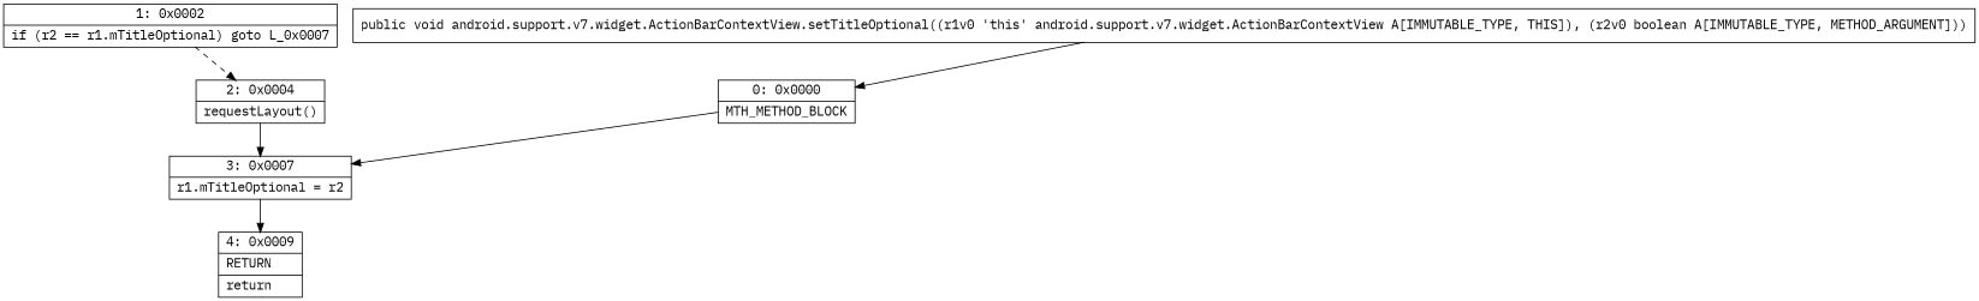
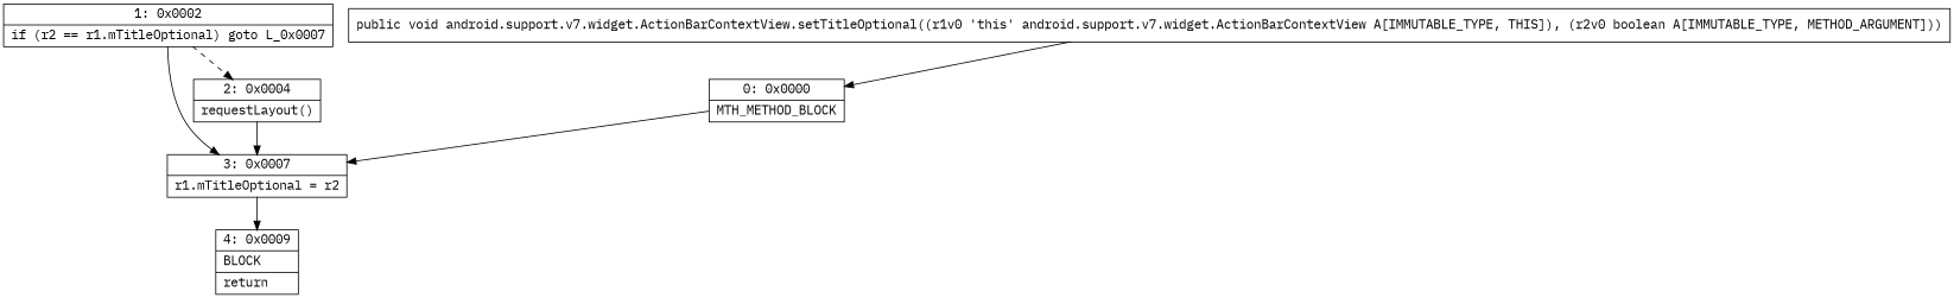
  digraph {
    fontname="IBM Plex Mono"
    node [fontname="IBM Plex Mono" shape=record]
    edge [fontname="IBM Plex Mono"]
    n1 [label="{0\:\ 0x0000|MTH_METHOD_BLOCK\l}"]
    n2 [label="{3\:\ 0x0007|r1.mTitleOptional = r2\l}"]
    n3 [label="{1\:\ 0x0002|if (r2 == r1.mTitleOptional) goto L_0x0007\l}"]
    n4 [label="{2\:\ 0x0004|requestLayout()\l}"]
-   n5 [label="{4\:\ 0x0009|RETURN\l|return\l}"]
+   n5 [label="{4\:\ 0x0009|BLOCK\l|return\l}"]
    n6 [label="{public void android.support.v7.widget.ActionBarContextView.setTitleOptional((r1v0 'this' android.support.v7.widget.ActionBarContextView A[IMMUTABLE_TYPE, THIS]), (r2v0 boolean A[IMMUTABLE_TYPE, METHOD_ARGUMENT])) }"]
    n1 -> n2
    n2 -> n5
+   n3 -> n2
    n3 -> n4 [style=dashed]
    n4 -> n2
    n6 -> n1
  }
